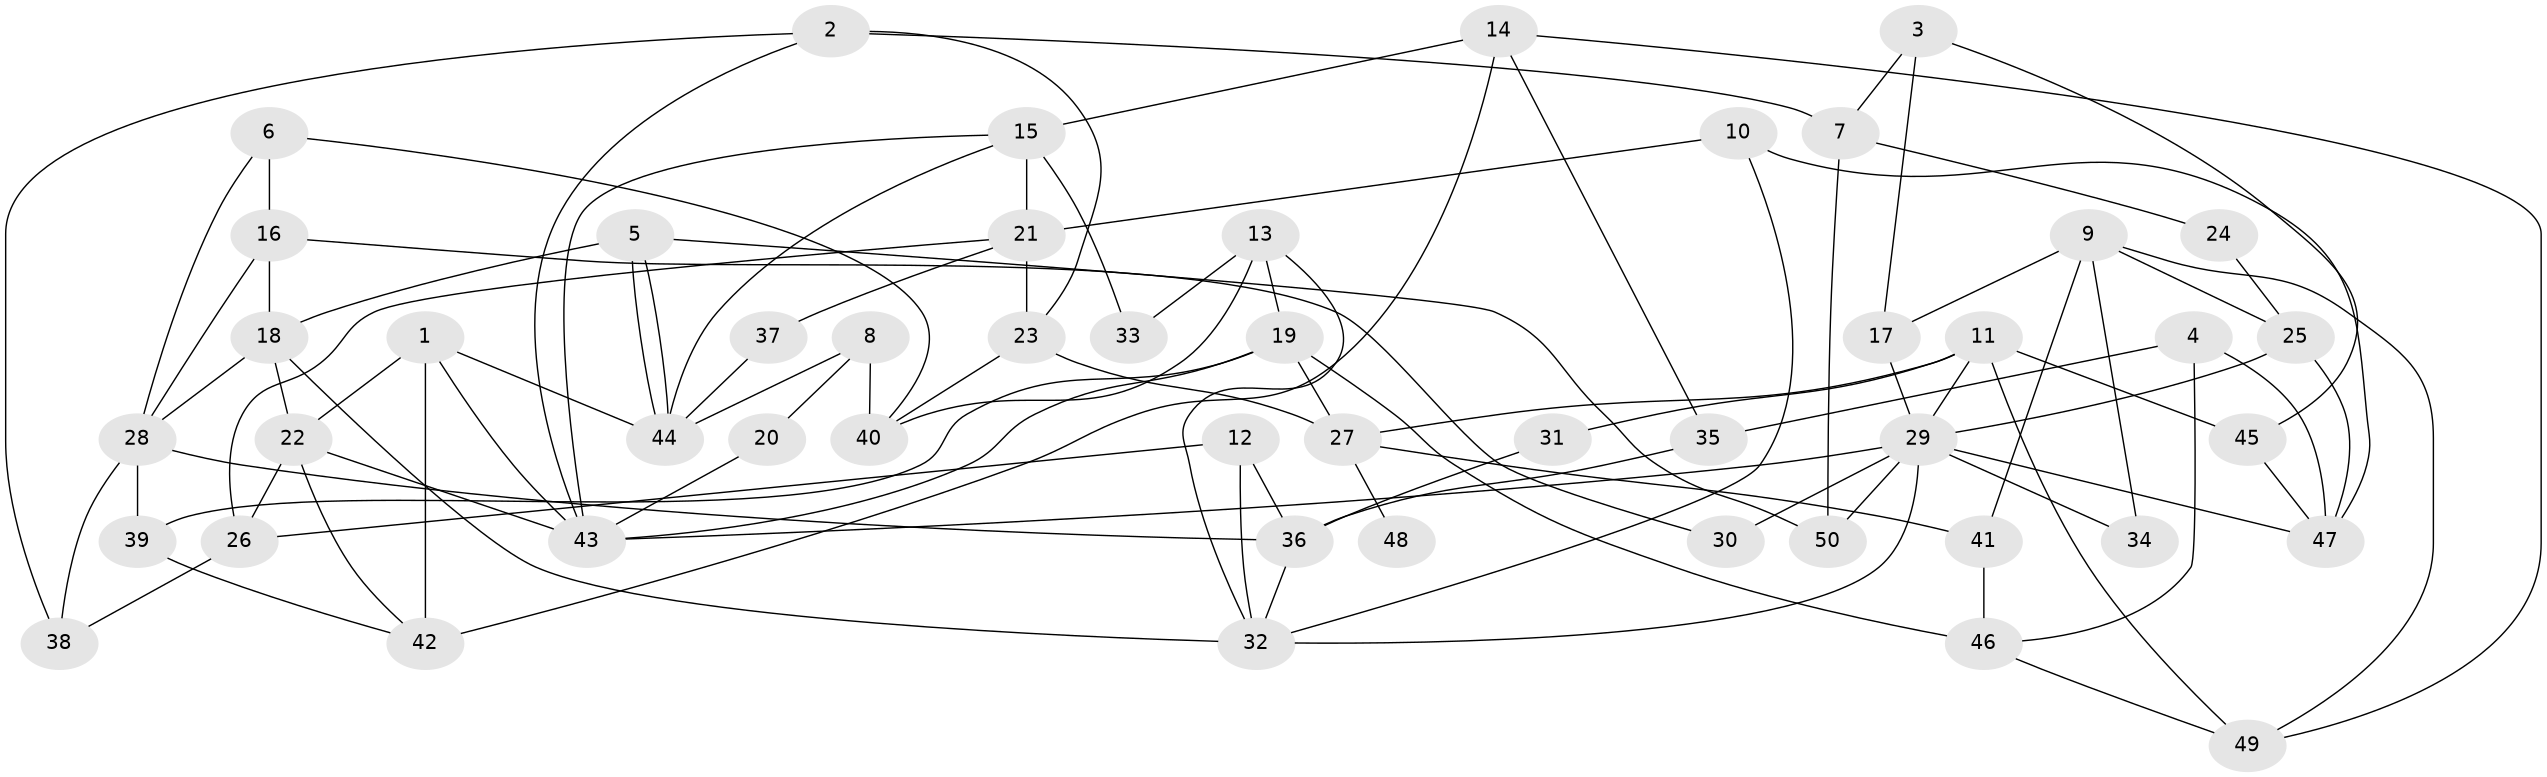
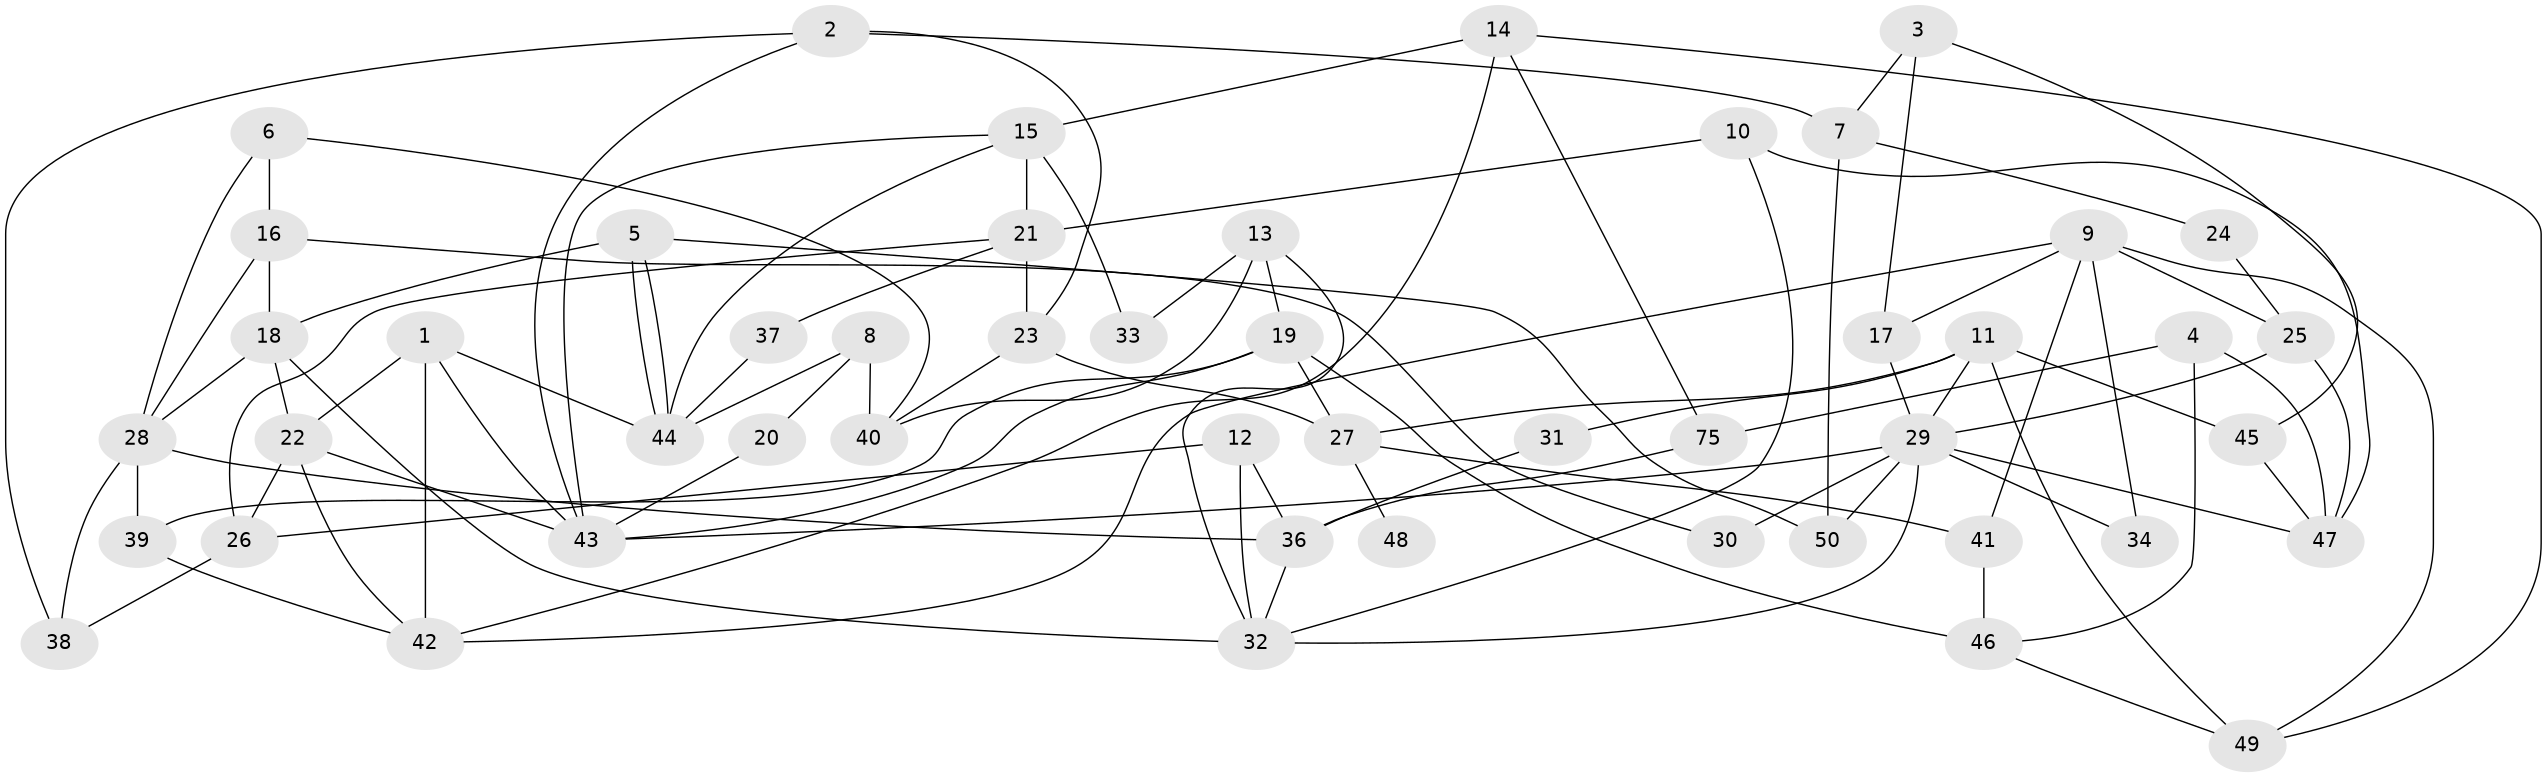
  graph {
    fontname="DejaVu Sans"
    node [color=gray90 fontname="DejaVu Sans" style=filled]
    edge [fontname="DejaVu Sans"]
    1
    22
    42
    43
    44
    26
    2
    7
    23
    38
    50
    24
    40
    27
    3
    17
    45
    29
    47
    4
-   35
+   35 [label=75]
    46
    36
    49
    5
    18
    28
    32
    6
    16
    30
    39
    25
    8
    20
    9
    34
    41
    10
    21
    37
    11
    31
    48
    12
    13
    33
    19
    14
    15
    1 -- 22
    1 -- 42
    1 -- 43
    1 -- 44
    22 -- 42
    22 -- 43
    22 -- 26
    26 -- 38
    2 -- 43
    2 -- 7
    2 -- 23
    2 -- 38
    7 -- 50
    7 -- 24
    23 -- 40
    23 -- 27
    24 -- 25
    27 -- 41
    27 -- 48
    3 -- 7
    3 -- 17
    3 -- 45
    17 -- 29
    45 -- 47
    29 -- 43
    29 -- 50
    29 -- 47
    29 -- 32
    29 -- 30
    29 -- 34
    4 -- 47
    4 -- 35
    4 -- 46
    35 -- 36
    46 -- 49
    36 -- 32
    5 -- 44
    5 -- 44
    5 -- 50
    5 -- 18
    18 -- 22
    18 -- 28
    18 -- 32
    28 -- 38
    28 -- 36
    28 -- 39
    6 -- 40
    6 -- 28
    6 -- 16
    16 -- 18
    16 -- 28
    16 -- 30
    39 -- 42
    25 -- 29
    25 -- 47
    8 -- 44
    8 -- 40
    8 -- 20
    20 -- 43
+   9 -- 42
    9 -- 17
    9 -- 49
    9 -- 25
    9 -- 34
    9 -- 41
    41 -- 46
    10 -- 47
    10 -- 32
    10 -- 21
    21 -- 26
    21 -- 23
    21 -- 37
    37 -- 44
    11 -- 27
    11 -- 45
    11 -- 29
    11 -- 49
    11 -- 31
    31 -- 36
    12 -- 26
    12 -- 36
    12 -- 32
    13 -- 40
    13 -- 32
    13 -- 33
    13 -- 19
    19 -- 43
    19 -- 27
    19 -- 46
    19 -- 39
    14 -- 42
    14 -- 35
    14 -- 49
    14 -- 15
    15 -- 43
    15 -- 44
    15 -- 21
    15 -- 33
  }
